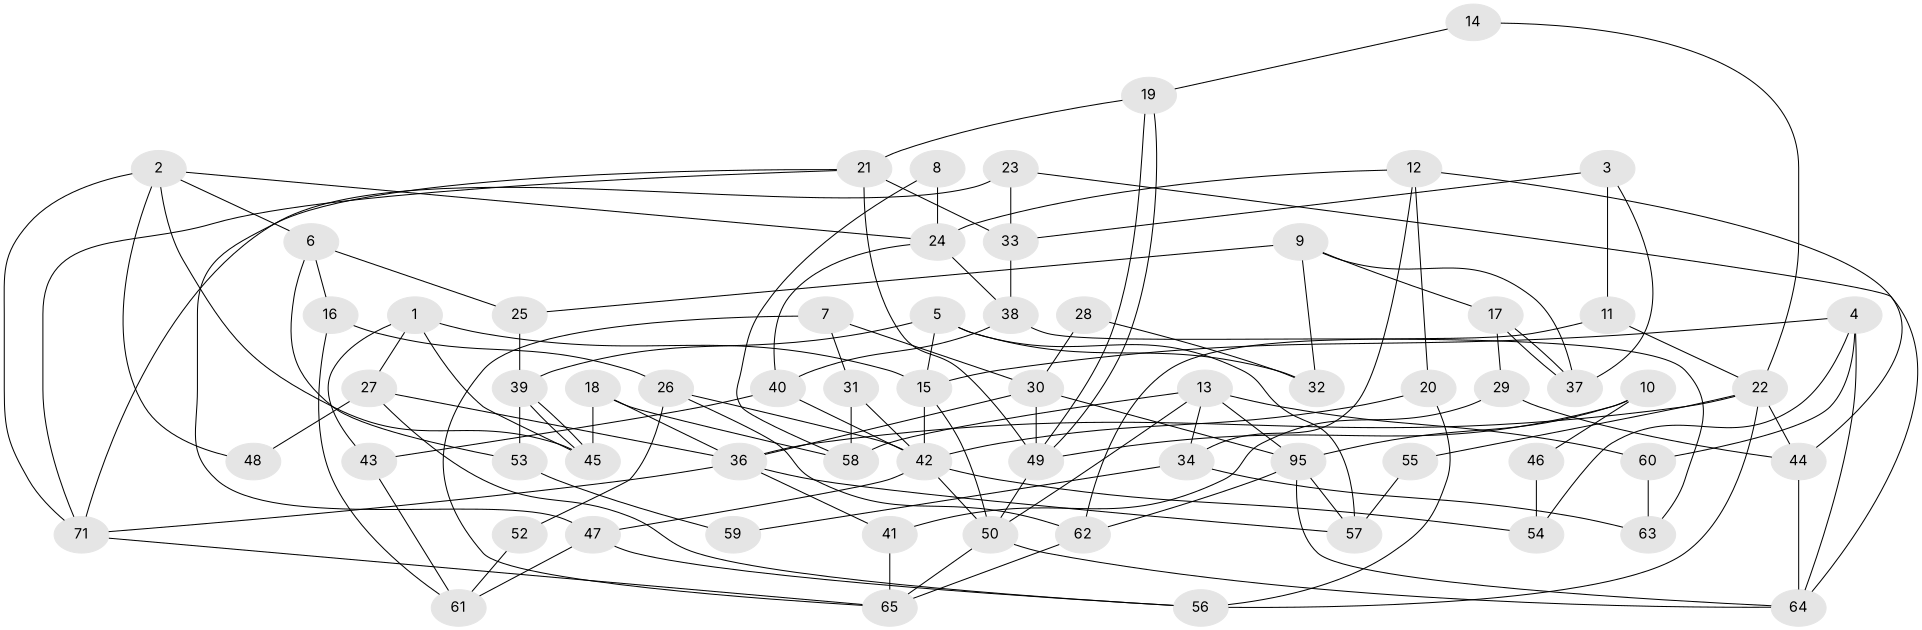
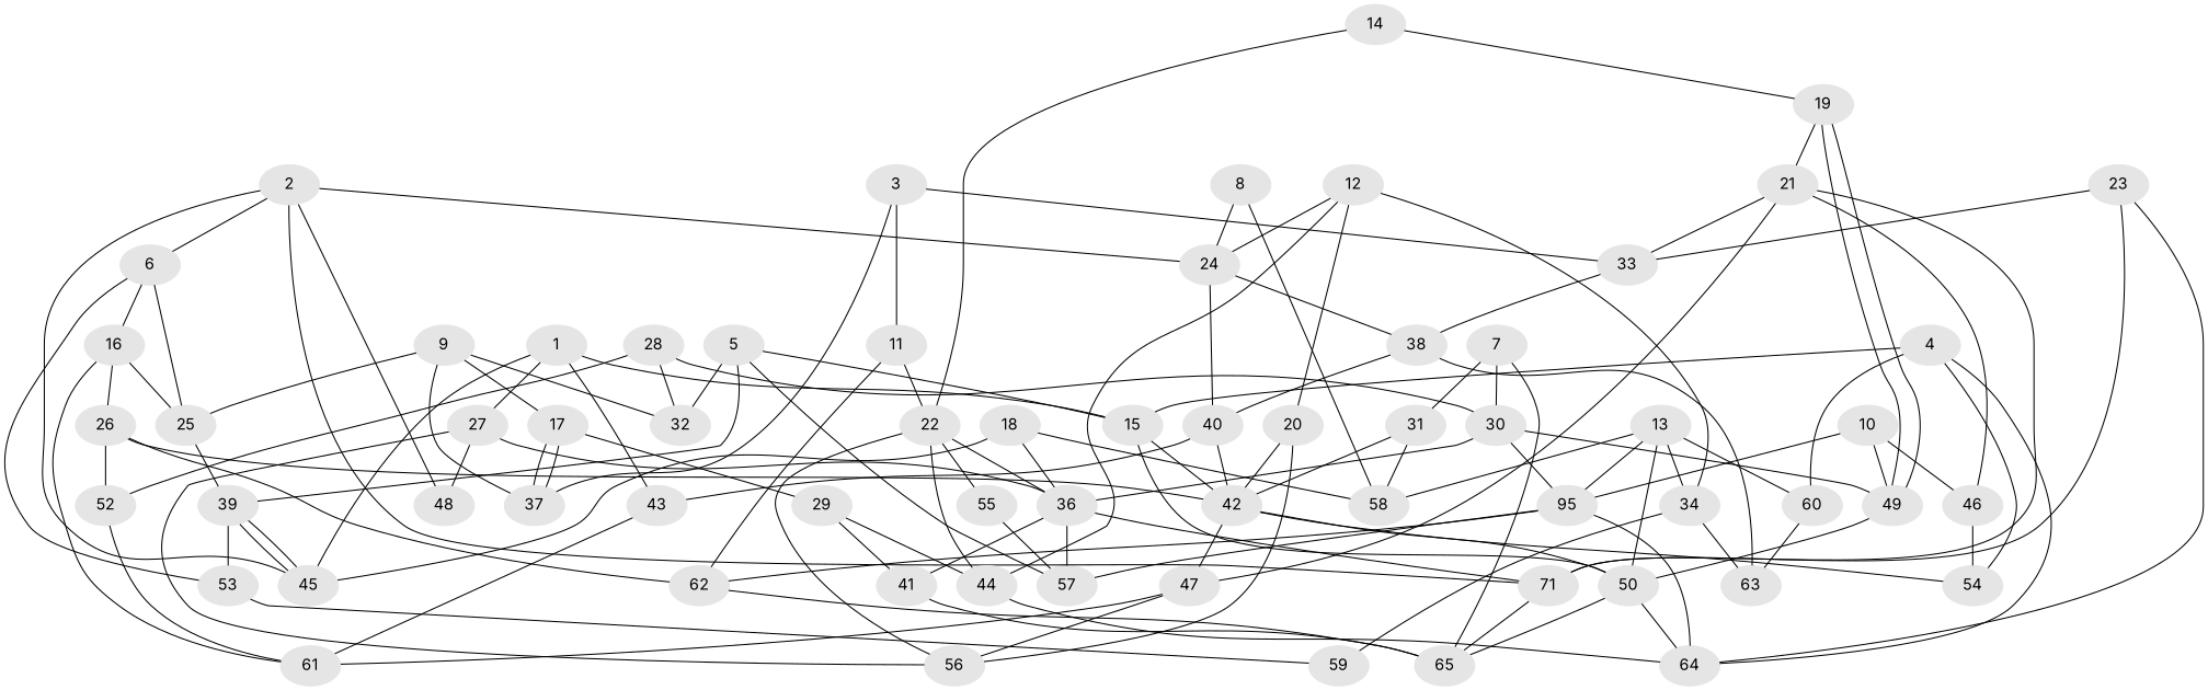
  graph {
    fontname=Inter
    node [color=gray90 fontname=Inter style=filled]
    edge [fontname=Inter]
    1
    15
    27
    43
    45
    50
    42
    48
    36
    56
    61
    2
    6
    24
    n15 [label=71]
    16
    25
    53
    38
    40
    65
    3
    11
    33
    37
    22
    62
    4
    54
    60
    64
    63
    5
    32
    39
    57
    26
    59
    7
    30
    31
    n42 [label=95]
    49
    58
    8
    9
    17
    29
    10
    46
    44
    55
    12
    20
    34
    13
    14
    19
    21
    47
    52
    41
    18
    23
    28
    1 -- 15
    1 -- 27
    1 -- 43
    1 -- 45
    15 -- 50
    15 -- 42
    27 -- 48
    27 -- 36
    27 -- 56
    43 -- 61
    50 -- 65
    50 -- 64
    42 -- 50
    42 -- 54
    42 -- 47
    36 -- n15
    36 -- 57
    36 -- 41
    2 -- 45
    2 -- 48
    2 -- 6
    2 -- 24
    2 -- n15
    6 -- 16
    6 -- 25
    6 -- 53
    24 -- 38
    24 -- 40
    n15 -- 65
    16 -- 61
+   16 -- 25
    16 -- 26
    25 -- 39
    53 -- 59
    38 -- 40
    38 -- 63
    40 -- 43
    40 -- 42
    3 -- 11
    3 -- 33
    3 -- 37
    11 -- 22
    11 -- 62
    33 -- 38
    22 -- 36
    22 -- 56
    22 -- 44
    22 -- 55
    62 -- 65
    4 -- 15
    4 -- 54
    4 -- 60
    4 -- 64
    60 -- 63
    5 -- 15
    5 -- 32
    5 -- 39
    5 -- 57
    39 -- 45
    39 -- 45
    39 -- 53
    26 -- 42
    26 -- 62
    26 -- 52
    7 -- 65
    7 -- 30
    7 -- 31
    30 -- 36
    30 -- n42
    30 -- 49
    31 -- 42
    31 -- 58
    n42 -- 62
    n42 -- 64
    n42 -- 57
    49 -- 50
    8 -- 24
    8 -- 58
    9 -- 25
    9 -- 37
    9 -- 32
    9 -- 17
    17 -- 37
    17 -- 37
    17 -- 29
    29 -- 44
    29 -- 41
    10 -- n42
    10 -- 49
    10 -- 46
    46 -- 54
    44 -- 64
    55 -- 57
    12 -- 24
    12 -- 44
    12 -- 20
    12 -- 34
    20 -- 42
    20 -- 56
    34 -- 63
    34 -- 59
    13 -- 50
    13 -- 60
    13 -- n42
    13 -- 58
    13 -- 34
    14 -- 22
    14 -- 19
    19 -- 49
    19 -- 49
    19 -- 21
    21 -- n15
    21 -- 33
-   21 -- 49
+   21 -- 46
    21 -- 47
    47 -- 56
    47 -- 61
    52 -- 61
    41 -- 65
    18 -- 45
    18 -- 36
    18 -- 58
    23 -- n15
    23 -- 33
    23 -- 64
    28 -- 32
    28 -- 30
+   28 -- 52
  }
